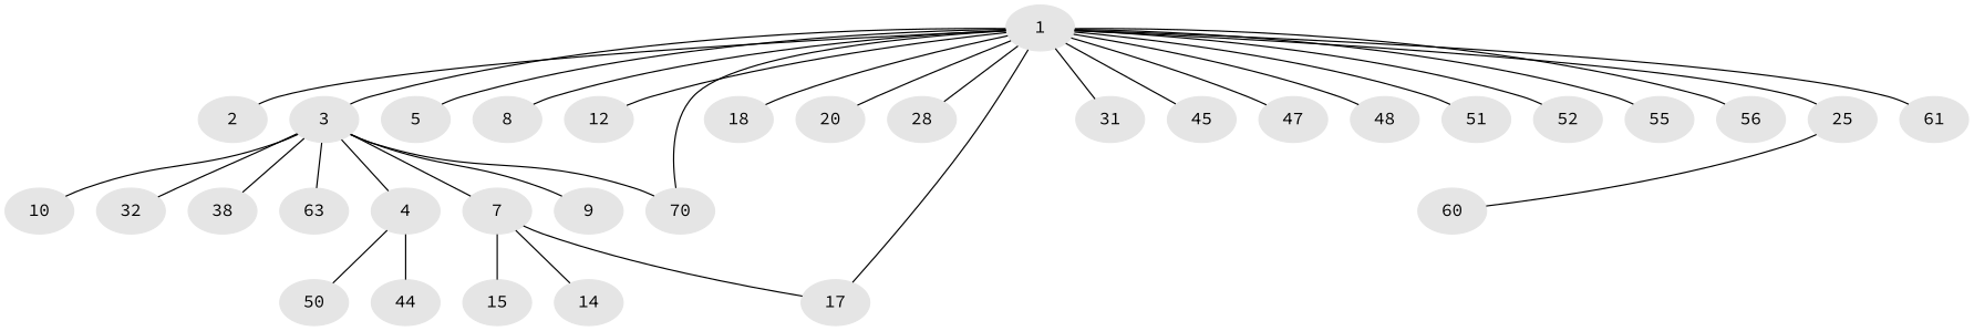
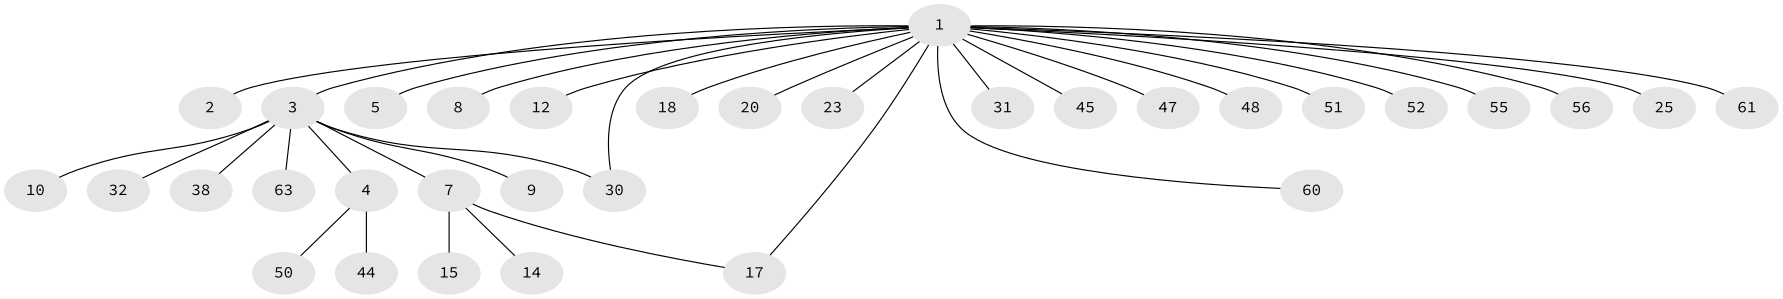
  graph {
    fontname="Source Code Pro"
    node [color=gray90 fontname="Source Code Pro" style=filled]
    edge [fontname="Source Code Pro"]
    1
    2
    3 [super="+6+11"]
    5
    8
    12
    17 [super="+35+54+24"]
    18
    20
-   23 [super="+37+64" label=28]
+   23 [super="+37+64"]
    25
-   30 [label=70]
+   30
    31 [super="+59"]
    45
    47
    48
    51
    52 [super="+67"]
    55
    56 [super="+62+65"]
    60
    61
    4
    7 [super="+13+66+27+26"]
    9
    10
    32
    38
    63
    44 [super="+58"]
    50
    14
    15 [super="+22+16+21"]
    1 -- 2
    1 -- 3
    1 -- 5
    1 -- 8
    1 -- 12
    1 -- 17
    1 -- 18
    1 -- 20
    1 -- 23
    1 -- 25
    1 -- 30
    1 -- 31
    1 -- 45
    1 -- 47
    1 -- 48
    1 -- 51
    1 -- 52
    1 -- 55
    1 -- 56
-   25 -- 60
+   1 -- 60
    1 -- 61
    3 -- 30
    3 -- 4
    3 -- 7
    3 -- 9
    3 -- 10
    3 -- 32
    3 -- 38
    3 -- 63
    4 -- 44
    4 -- 50
    7 -- 17
    7 -- 14
    7 -- 15
  }
